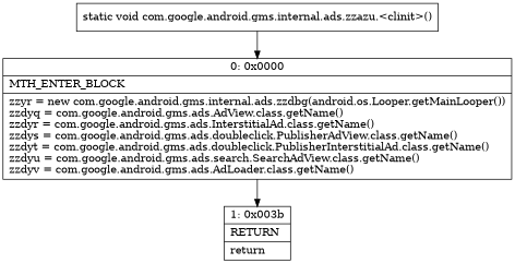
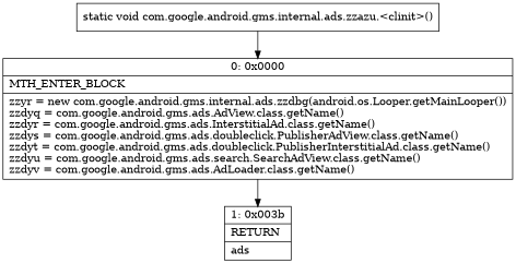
  digraph {
    node [shape=record]
    n1 [label="{0\:\ 0x0000|MTH_ENTER_BLOCK\l|zzyr = new com.google.android.gms.internal.ads.zzdbg(android.os.Looper.getMainLooper())\lzzdyq = com.google.android.gms.ads.AdView.class.getName()\lzzdyr = com.google.android.gms.ads.InterstitialAd.class.getName()\lzzdys = com.google.android.gms.ads.doubleclick.PublisherAdView.class.getName()\lzzdyt = com.google.android.gms.ads.doubleclick.PublisherInterstitialAd.class.getName()\lzzdyu = com.google.android.gms.ads.search.SearchAdView.class.getName()\lzzdyv = com.google.android.gms.ads.AdLoader.class.getName()\l}"]
-   n2 [label="{1\:\ 0x003b|RETURN\l|return\l}"]
+   n2 [label="{1\:\ 0x003b|RETURN\l|ads\l}"]
    n3 [label="{static void com.google.android.gms.internal.ads.zzazu.\<clinit\>() }"]
    n1 -> n2
    n3 -> n1
  }
